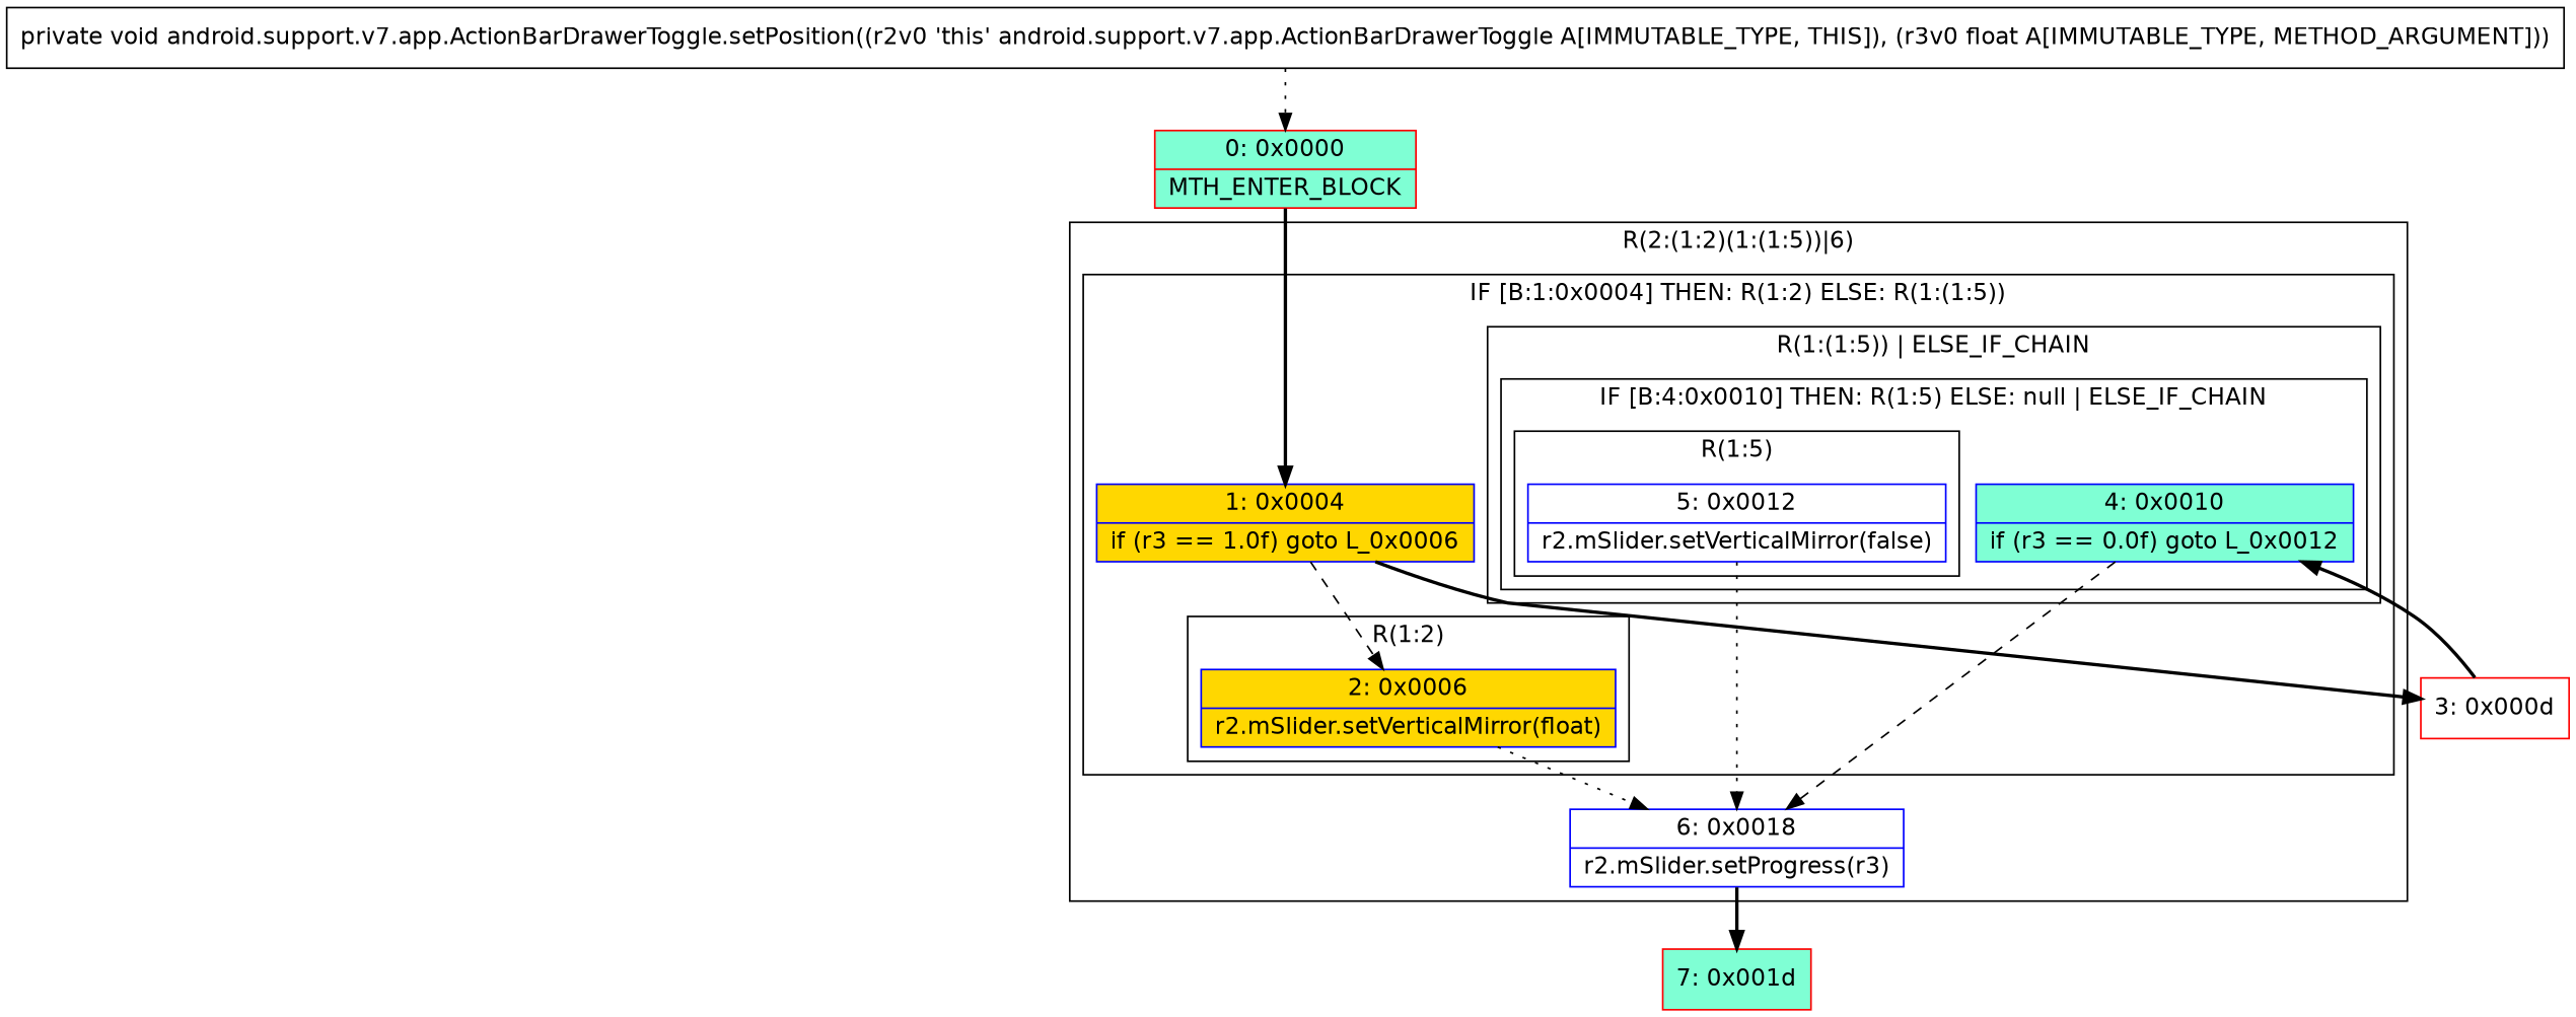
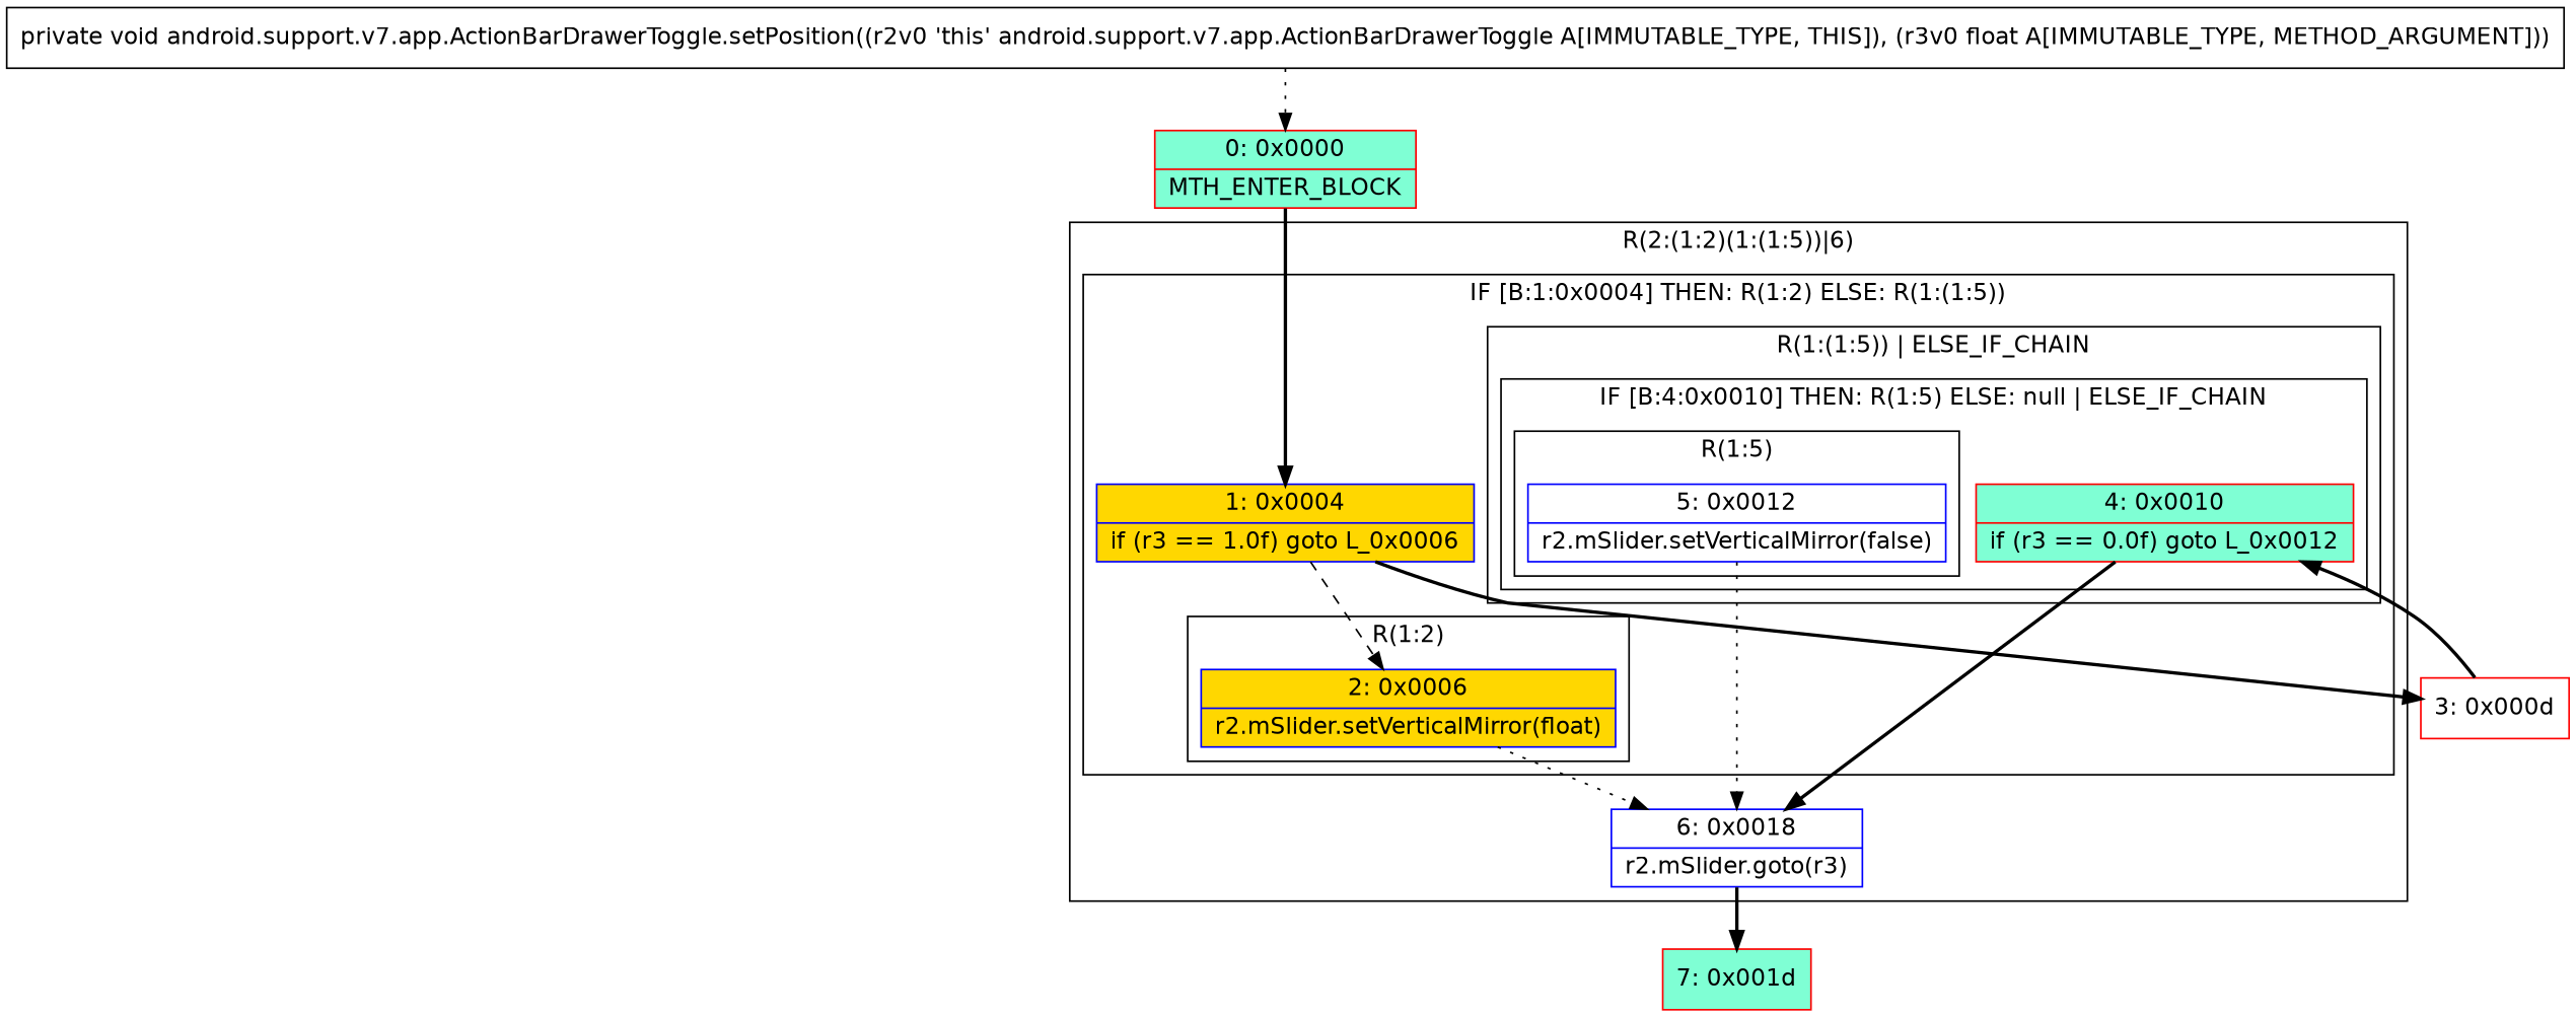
  digraph {
    fontname="DejaVu Sans"
    node [color=blue fillcolor=white fontname="DejaVu Sans" shape=record style=filled]
    edge [fontname="DejaVu Sans" style=bold]
    n1 [fillcolor=gold label="{2\:\ 0x0006|r2.mSlider.setVerticalMirror(float)\l}"]
    n2 [label="{5\:\ 0x0012|r2.mSlider.setVerticalMirror(false)\l}"]
-   n3 [fillcolor=aquamarine label="{4\:\ 0x0010|if (r3 == 0.0f) goto L_0x0012\l}"]
+   n3 [color=red fillcolor=aquamarine label="{4\:\ 0x0010|if (r3 == 0.0f) goto L_0x0012\l}"]
    n4 [fillcolor=gold label="{1\:\ 0x0004|if (r3 == 1.0f) goto L_0x0006\l}"]
-   n5 [label="{6\:\ 0x0018|r2.mSlider.setProgress(r3)\l}"]
+   n5 [label="{6\:\ 0x0018|r2.mSlider.goto(r3)\l}"]
    n6 [color=red label="{3\:\ 0x000d}"]
    n7 [color=red fillcolor=aquamarine label="{7\:\ 0x001d}"]
    n8 [color=red fillcolor=aquamarine label="{0\:\ 0x0000|MTH_ENTER_BLOCK\l}"]
    n9 [label="{private void android.support.v7.app.ActionBarDrawerToggle.setPosition((r2v0 'this' android.support.v7.app.ActionBarDrawerToggle A[IMMUTABLE_TYPE, THIS]), (r3v0 float A[IMMUTABLE_TYPE, METHOD_ARGUMENT])) }" color=""]
    subgraph cluster_1 {
      label="R(2:(1:2)(1:(1:5))|6)"
      n5
      subgraph cluster_2 {
        label="IF [B:1:0x0004] THEN: R(1:2) ELSE: R(1:(1:5))"
        n4
        subgraph cluster_3 {
          label="R(1:2)"
          n1
        }
        subgraph cluster_4 {
          label="R(1:(1:5)) | ELSE_IF_CHAIN\l"
          subgraph cluster_5 {
            label="IF [B:4:0x0010] THEN: R(1:5) ELSE: null | ELSE_IF_CHAIN\l"
            n3
            subgraph cluster_6 {
              label="R(1:5)"
              n2
            }
          }
        }
      }
    }
    n1 -> n5 [style=dotted]
    n2 -> n5 [style=dotted]
-   n3 -> n5 [style=dashed]
+   n3 -> n5
    n4 -> n1 [style=dashed]
    n4 -> n6
    n5 -> n7
    n6 -> n3
    n8 -> n4
    n9 -> n8 [style=dotted]
  }
